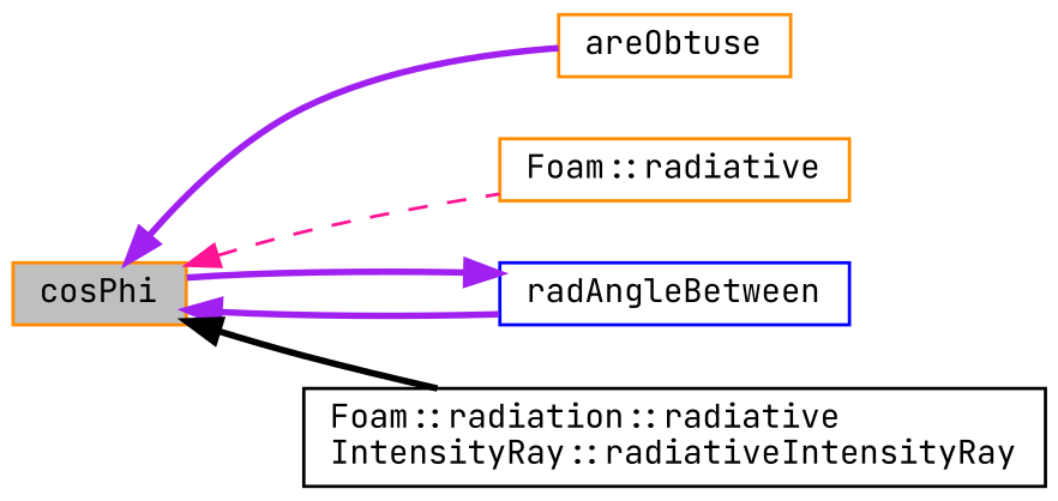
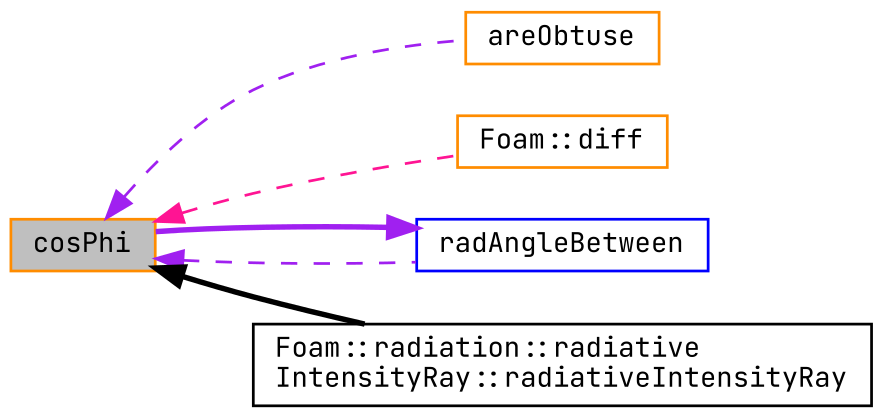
  digraph {
    fontname="JetBrains Mono"
    rankdir=LR
    node [color=darkorange fontname="JetBrains Mono" fontsize=10 shape=record]
    edge [color=purple dir=back fontname="JetBrains Mono" fontsize=10 labelfontname=Helvetica labelfontsize=10 style=dashed]
    n1 [fillcolor=grey75 fontcolor=black height=0.2 label=cosPhi style=filled width=0.4]
    n2 [height=0.2 label=areObtuse width=0.4]
-   n3 [height=0.2 label="Foam::radiative" width=0.4]
+   n3 [height=0.2 label="Foam::diff" width=0.4]
    n4 [color=blue height=0.2 label=radAngleBetween width=0.4]
    n5 [color=black height=0.2 label="Foam::radiation::radiative\lIntensityRay::radiativeIntensityRay" width=0.4]
-   n1 -> n2 [style=bold]
+   n1 -> n2
    n1 -> n3 [color=deeppink]
-   n1 -> n4 [style=bold]
+   n1 -> n4
    n1 -> n5 [color=black style=bold]
    n4 -> n1 [style=bold]
  }
